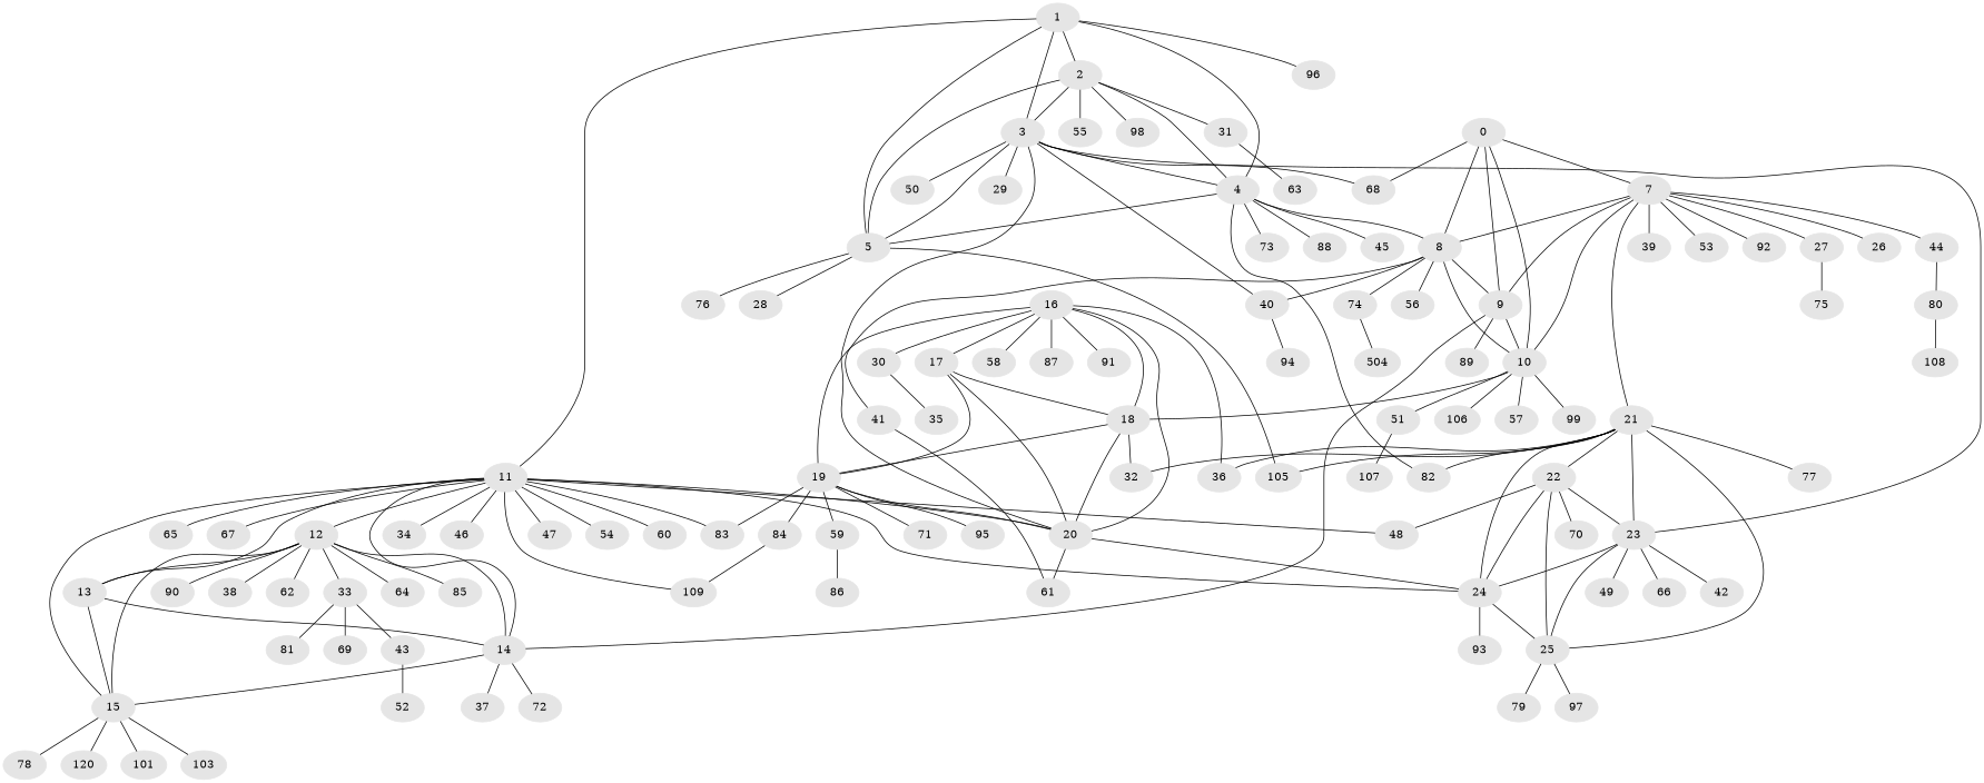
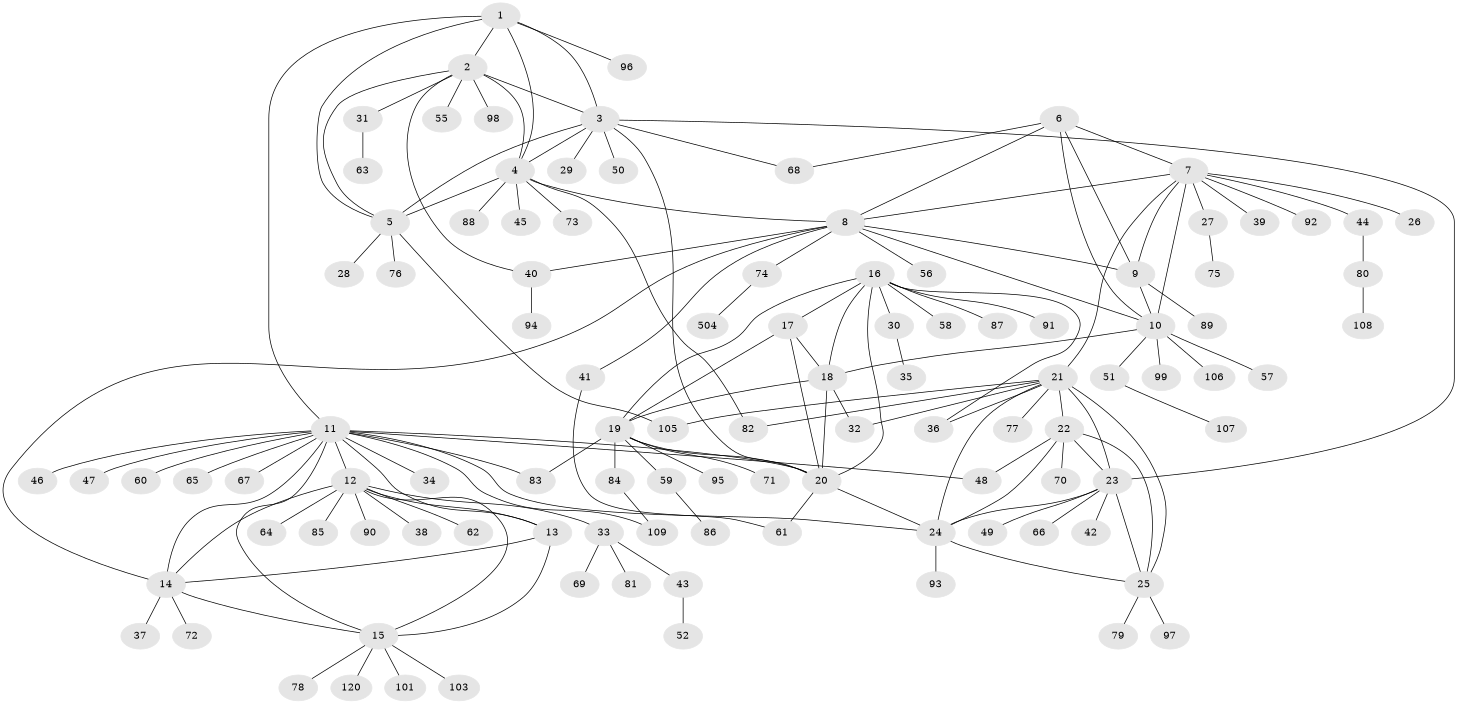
  graph {
    fontname="DejaVu Serif"
    node [color=gray90 fontname="DejaVu Serif" style=filled]
    edge [fontname="DejaVu Serif"]
    1
    2
    3
    4
    5
    11
    96
    31
    55
    98
    20
    23
    29
    40
    50
    68
    8
    45
    73
    82
    88
    28
    76
    105
    14
    12
    13
    15
    24
    34
    46
    47
    48
-   54
    60
    65
    67
    83
    109
    63
    61
    25
    42
    49
    66
    94
    9
    10
    41
    56
    74
-   6 [label=0]
+   6
    7
    21
    26
    27
    39
    44
-   53
    92
    89
    18
    51
    57
    99
    106
    36
    32
    22
    77
    75
    80
    n73 [label=504]
    37
    72
    19
    107
    33
    38
    62
    64
    85
    90
    78
    n85 [label=120]
    101
    103
    93
    43
    69
    81
    16
    17
    30
    58
    87
    91
    59
    71
    84
    95
    35
    86
    70
    79
    97
    52
    108
    1 -- 2
    1 -- 3
    1 -- 4
    1 -- 5
    1 -- 11
    1 -- 96
    2 -- 3
    2 -- 4
    2 -- 5
    2 -- 31
    2 -- 55
    2 -- 98
    3 -- 4
    3 -- 5
    3 -- 20
    3 -- 23
    3 -- 29
-   3 -- 40
+   2 -- 40
    3 -- 50
    3 -- 68
    4 -- 5
    4 -- 8
    4 -- 45
    4 -- 73
    4 -- 82
    4 -- 88
    5 -- 28
    5 -- 76
    5 -- 105
    11 -- 20
    11 -- 14
    11 -- 12
    11 -- 13
    11 -- 15
    11 -- 24
    11 -- 34
    11 -- 46
    11 -- 47
    11 -- 48
-   11 -- 54
    11 -- 60
    11 -- 65
    11 -- 67
    11 -- 83
    11 -- 109
    31 -- 63
    20 -- 24
    20 -- 61
    23 -- 24
    23 -- 25
    23 -- 42
    23 -- 49
    23 -- 66
    40 -- 94
    8 -- 40
    8 -- 9
    8 -- 10
    8 -- 41
    8 -- 56
    8 -- 74
    14 -- 15
    14 -- 37
    14 -- 72
    12 -- 14
    12 -- 13
    12 -- 15
    12 -- 33
    12 -- 38
    12 -- 62
    12 -- 64
    12 -- 85
    12 -- 90
    13 -- 14
    13 -- 15
    15 -- 78
    15 -- n85
    15 -- 101
    15 -- 103
    24 -- 25
    24 -- 93
    25 -- 79
    25 -- 97
-   9 -- 14
+   8 -- 14
    9 -- 10
    9 -- 89
    10 -- 18
    10 -- 51
    10 -- 57
    10 -- 99
    10 -- 106
    41 -- 61
    74 -- n73
    6 -- 68
    6 -- 8
    6 -- 9
    6 -- 10
    6 -- 7
    7 -- 8
    7 -- 9
    7 -- 10
    7 -- 21
    7 -- 26
    7 -- 27
    7 -- 39
    7 -- 44
-   7 -- 53
    7 -- 92
    21 -- 23
    21 -- 82
    21 -- 105
    21 -- 24
    21 -- 25
    21 -- 36
    21 -- 32
    21 -- 22
    21 -- 77
    27 -- 75
    44 -- 80
    18 -- 20
    18 -- 32
    18 -- 19
    51 -- 107
    22 -- 23
    22 -- 24
    22 -- 48
    22 -- 25
    22 -- 70
    80 -- 108
    19 -- 20
    19 -- 83
    19 -- 59
    19 -- 71
    19 -- 84
    19 -- 95
    33 -- 43
    33 -- 69
    33 -- 81
    43 -- 52
    16 -- 20
    16 -- 18
    16 -- 36
    16 -- 19
    16 -- 17
    16 -- 30
    16 -- 58
    16 -- 87
    16 -- 91
    17 -- 20
    17 -- 18
    17 -- 19
    30 -- 35
    59 -- 86
    84 -- 109
  }
